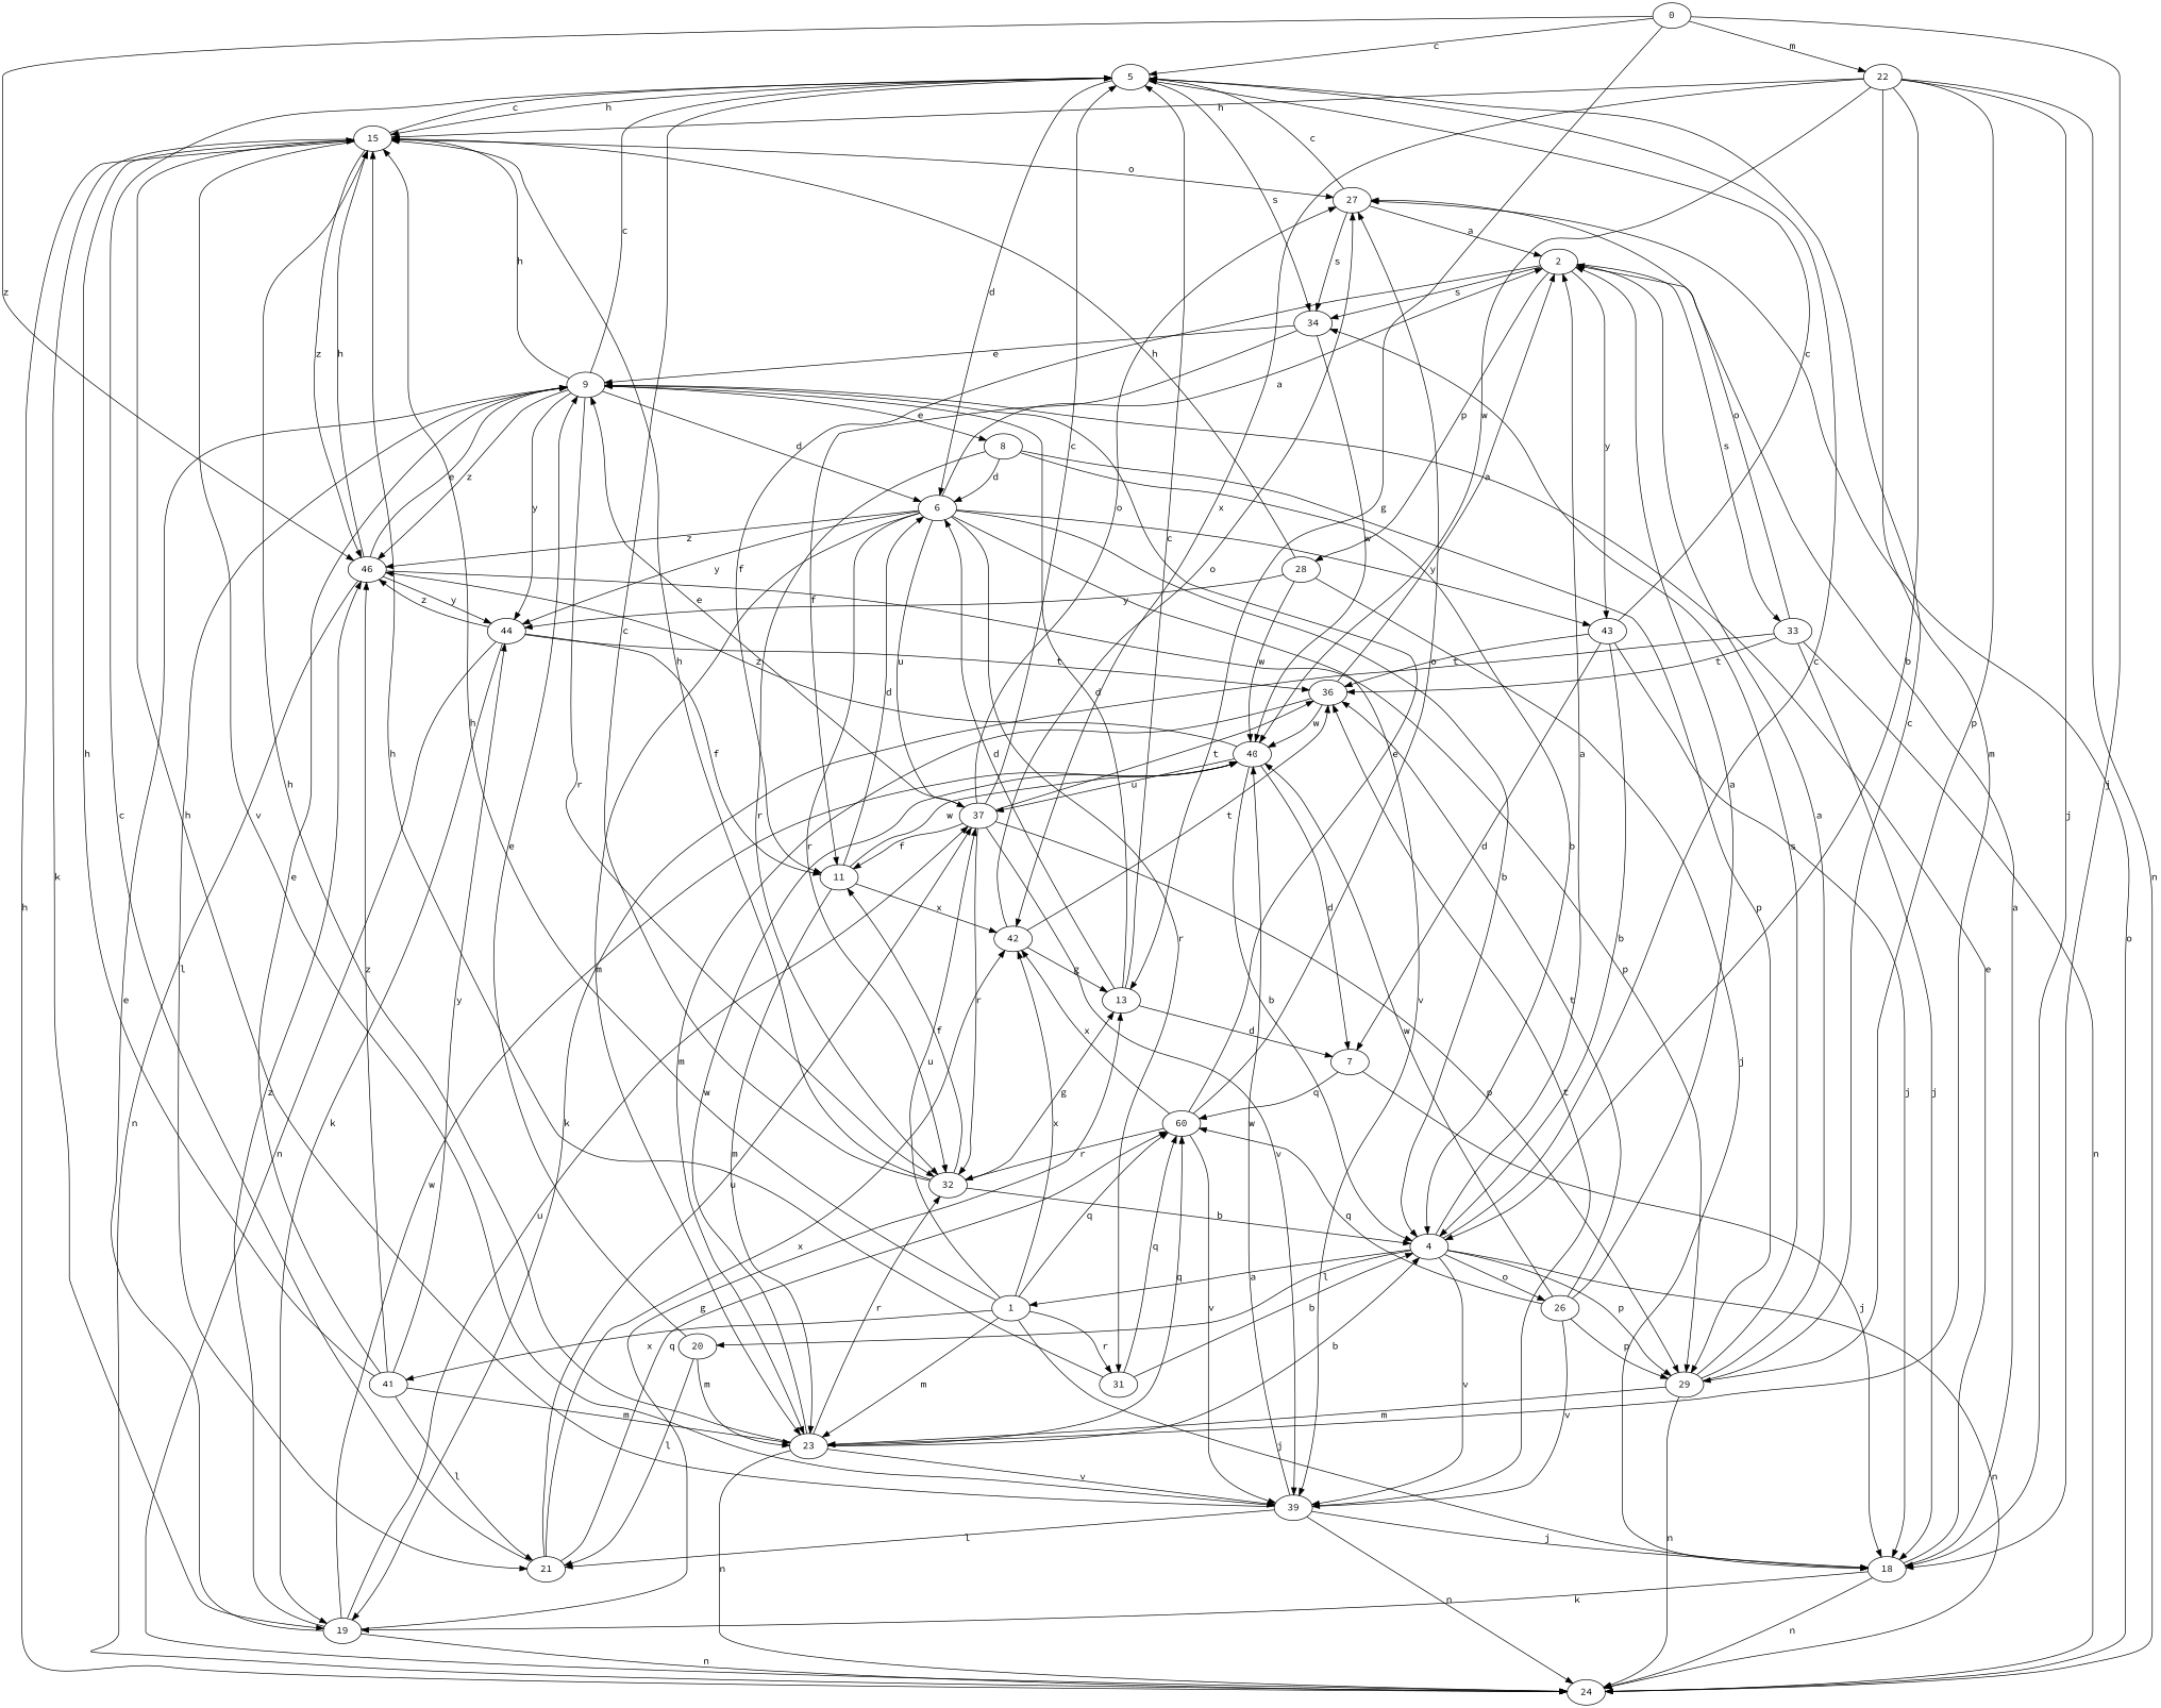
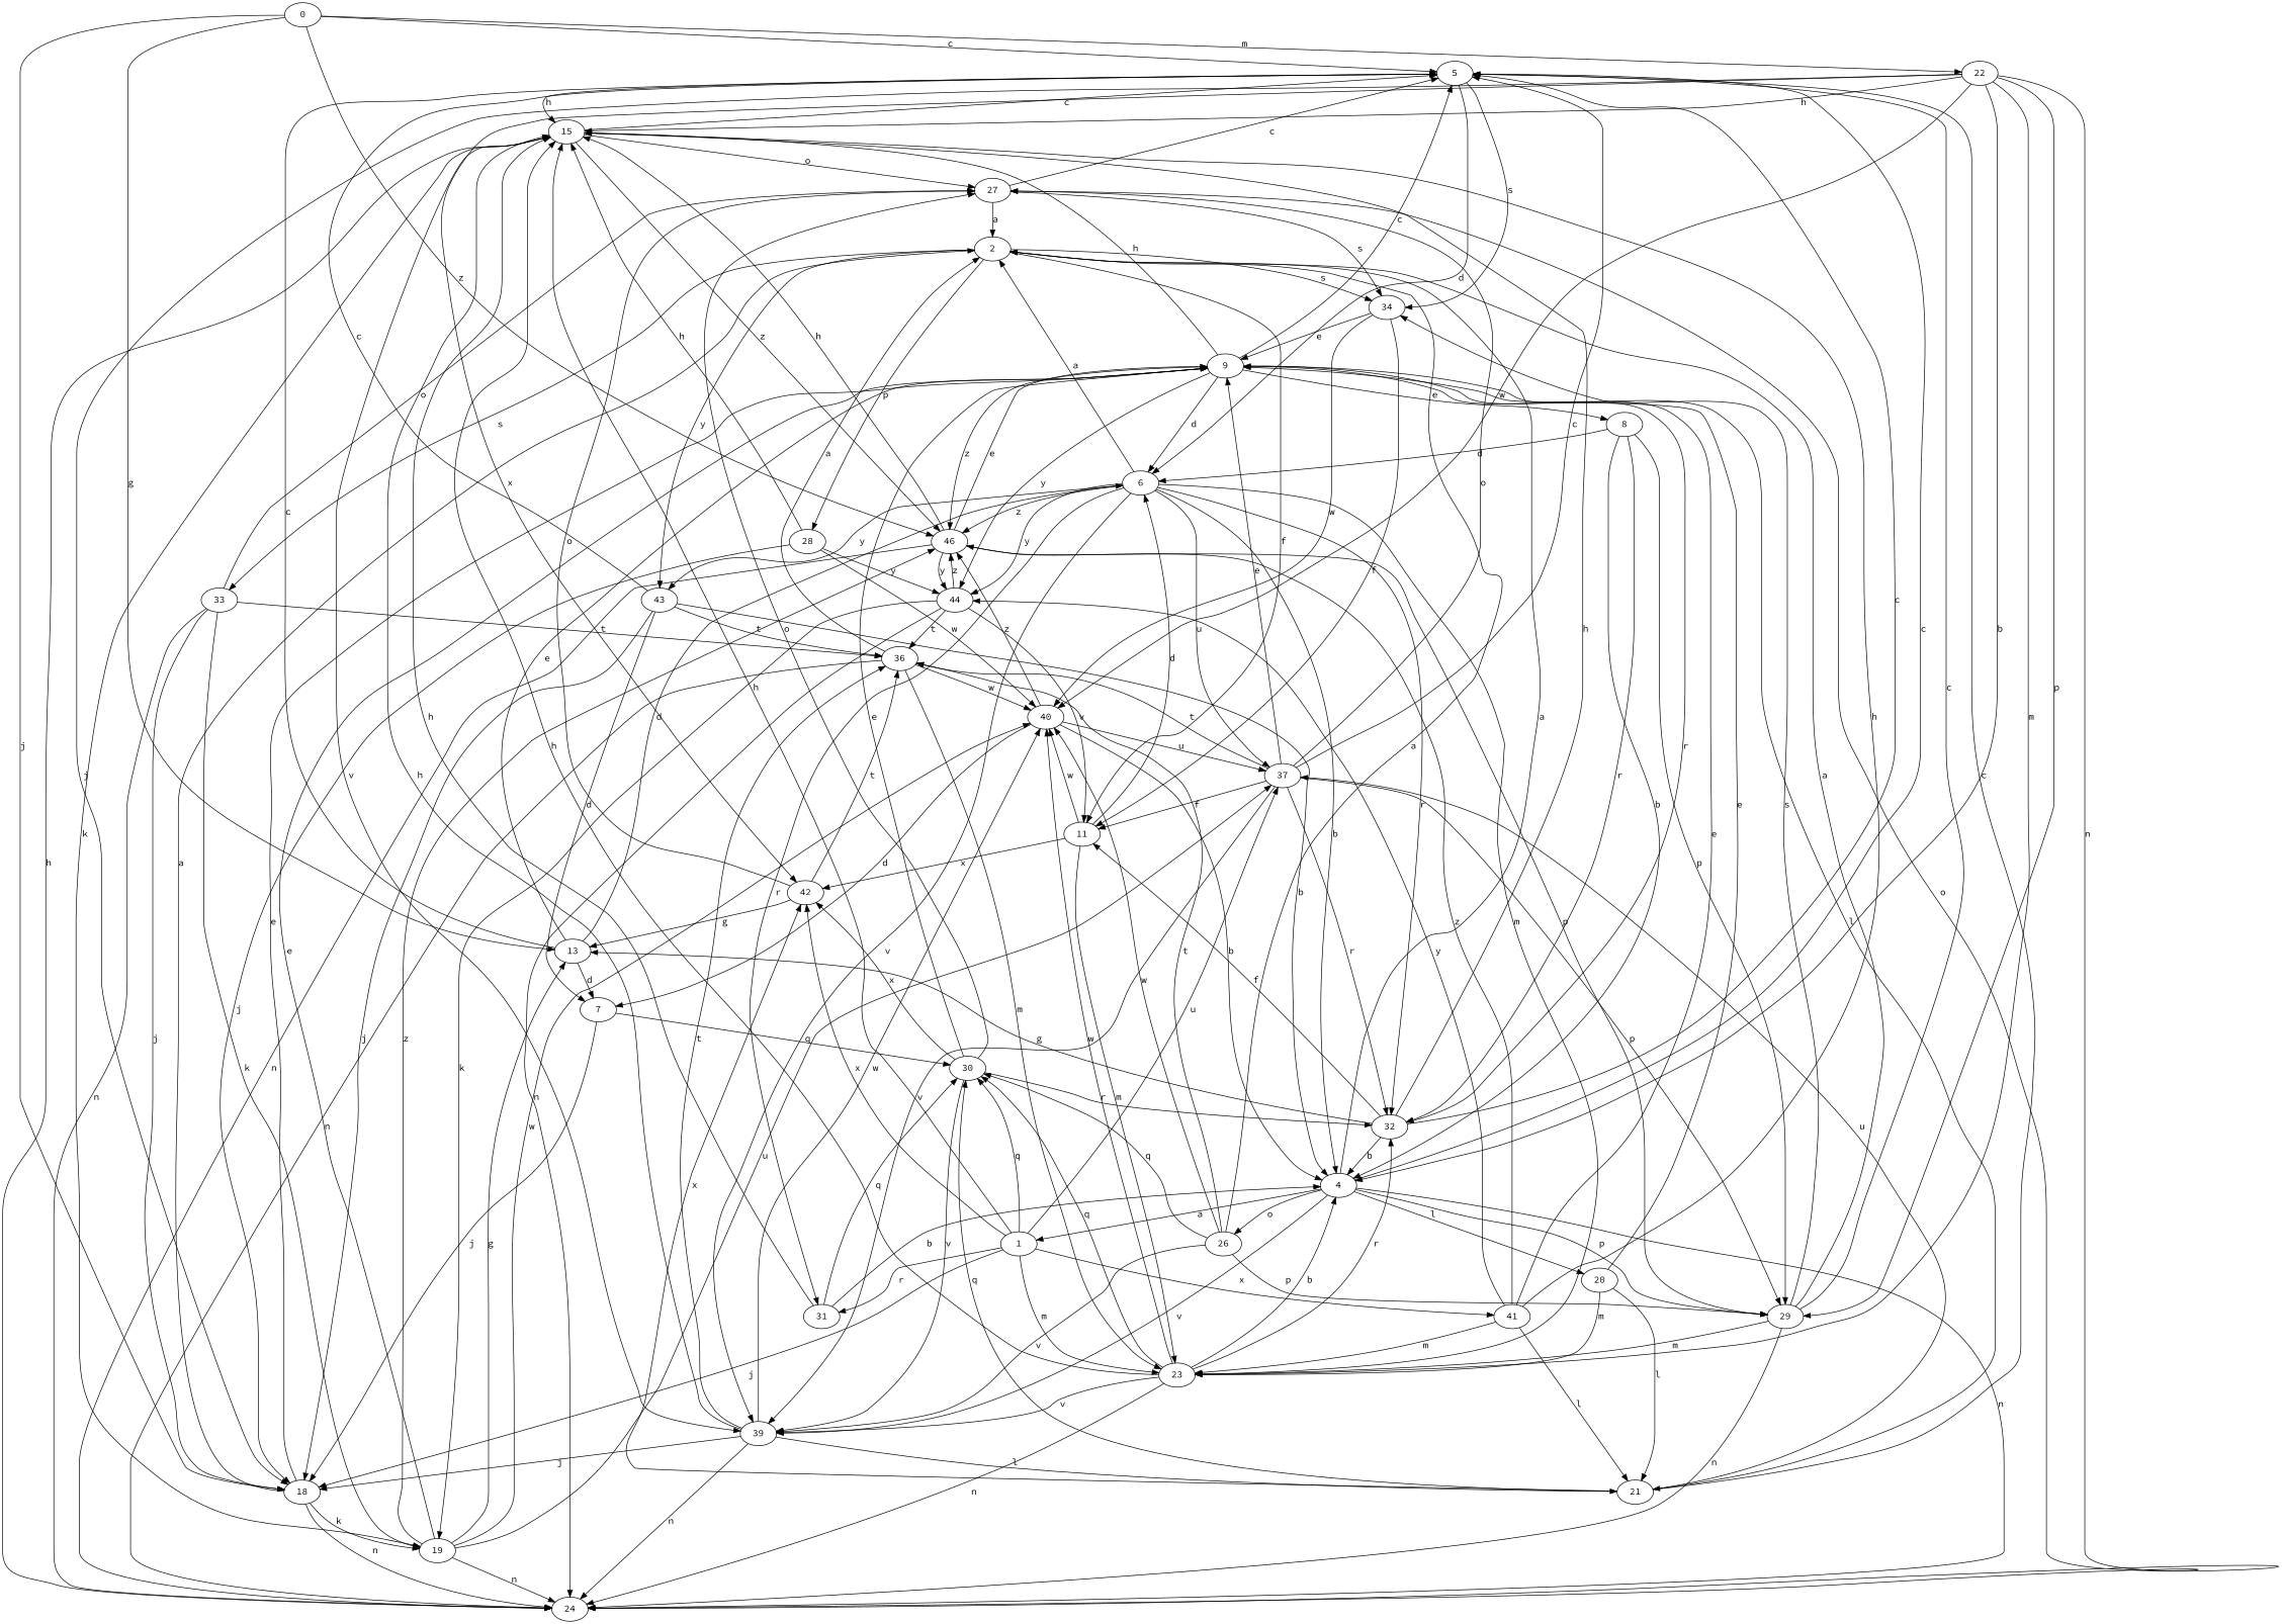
  strict digraph {
    fontname="Source Code Pro"
    node [fontname="Source Code Pro"]
    edge [fontname="Source Code Pro"]
    0
    5
    13
    18
    22
    46
    15
    34
    6
    7
    9
    2
    19
    24
    23
    42
    4
    29
    40
    44
    1
-   30 [label=60]
+   30
    31
    37
    41
    39
    27
    32
    11
    36
    21
    28
    33
    43
    20
    26
    8
    0 -> 5 [label=c]
    0 -> 13 [label=g]
    0 -> 18 [label=j]
    0 -> 22 [label=m]
    0 -> 46 [label=z]
    5 -> 15 [label=h]
    5 -> 34 [label=s]
    5 -> 6 [label=d]
    13 -> 5 [label=c]
    13 -> 6 [label=d]
    13 -> 7 [label=d]
-   13 -> 9 [label=d]
+   13 -> 9 [label=e]
    18 -> 9 [label=e]
    18 -> 2 [label=a]
    18 -> 19 [label=k]
    18 -> 24 [label=n]
    22 -> 18 [label=j]
    22 -> 15 [label=h]
    22 -> 24 [label=n]
    22 -> 23 [label=m]
    22 -> 42 [label=x]
    22 -> 4 [label=b]
    22 -> 29 [label=p]
    22 -> 40 [label=w]
    46 -> 15 [label=h]
    46 -> 9 [label=e]
    46 -> 24 [label=n]
    46 -> 29 [label=p]
    46 -> 44 [label=y]
    15 -> 5 [label=c]
    15 -> 46 [label=z]
    15 -> 19 [label=k]
    15 -> 39 [label=v]
    15 -> 27 [label=o]
    34 -> 9 [label=e]
    34 -> 40 [label=w]
    34 -> 11 [label=f]
    6 -> 46 [label=z]
    6 -> 2 [label=a]
    6 -> 23 [label=m]
    6 -> 4 [label=b]
    6 -> 44 [label=y]
    6 -> 31 [label=r]
    6 -> 37 [label=u]
    6 -> 39 [label=v]
    6 -> 32 [label=r]
    6 -> 43 [label=y]
    7 -> 18 [label=j]
    7 -> 30 [label=q]
    9 -> 5 [label=c]
    9 -> 46 [label=z]
    9 -> 15 [label=h]
    9 -> 6 [label=d]
    9 -> 44 [label=y]
    9 -> 32 [label=r]
    9 -> 21 [label=l]
    9 -> 8 [label=e]
    2 -> 34 [label=s]
    2 -> 11 [label=f]
    2 -> 28 [label=p]
    2 -> 33 [label=s]
    2 -> 43 [label=y]
    19 -> 13 [label=g]
    19 -> 46 [label=z]
    19 -> 9 [label=e]
    19 -> 24 [label=n]
    19 -> 40 [label=w]
    19 -> 37 [label=u]
    24 -> 15 [label=h]
    24 -> 27 [label=o]
    23 -> 15 [label=h]
    23 -> 24 [label=n]
    23 -> 4 [label=b]
    23 -> 40 [label=w]
    23 -> 30 [label=q]
    23 -> 39 [label=v]
    23 -> 32 [label=r]
    42 -> 13 [label=g]
    42 -> 27 [label=o]
    42 -> 36 [label=t]
    4 -> 5 [label=c]
    4 -> 2 [label=a]
    4 -> 24 [label=n]
    4 -> 29 [label=p]
    4 -> 1 [label=a]
    4 -> 39 [label=v]
    4 -> 20 [label=l]
    4 -> 26 [label=o]
    29 -> 5 [label=c]
    29 -> 34 [label=s]
    29 -> 2 [label=a]
    29 -> 24 [label=n]
    29 -> 23 [label=m]
    40 -> 46 [label=z]
    40 -> 7 [label=d]
    40 -> 4 [label=b]
    40 -> 37 [label=u]
    44 -> 46 [label=z]
    44 -> 19 [label=k]
    44 -> 24 [label=n]
-   44 -> 11 [label=f]
+   44 -> 11 [label=v]
    44 -> 36 [label=t]
    1 -> 18 [label=j]
    1 -> 15 [label=h]
    1 -> 23 [label=m]
    1 -> 42 [label=x]
    1 -> 30 [label=q]
    1 -> 31 [label=r]
    1 -> 37 [label=u]
    1 -> 41 [label=x]
    30 -> 9 [label=e]
    30 -> 42 [label=x]
    30 -> 39 [label=v]
    30 -> 27 [label=o]
    30 -> 32 [label=r]
    31 -> 15 [label=h]
    31 -> 4 [label=b]
    31 -> 30 [label=q]
    37 -> 5 [label=c]
    37 -> 9 [label=e]
    37 -> 29 [label=p]
    37 -> 39 [label=v]
    37 -> 27 [label=o]
    37 -> 32 [label=r]
    37 -> 11 [label=f]
    37 -> 36 [label=t]
    41 -> 46 [label=z]
    41 -> 15 [label=h]
    41 -> 9 [label=e]
    41 -> 23 [label=m]
    41 -> 44 [label=y]
    41 -> 21 [label=l]
    39 -> 18 [label=j]
    39 -> 15 [label=h]
    39 -> 24 [label=n]
    39 -> 40 [label=w]
    39 -> 36 [label=t]
    39 -> 21 [label=l]
    27 -> 5 [label=c]
    27 -> 34 [label=s]
    27 -> 2 [label=a]
    32 -> 5 [label=c]
    32 -> 13 [label=g]
    32 -> 15 [label=h]
    32 -> 4 [label=b]
    32 -> 11 [label=f]
    11 -> 6 [label=d]
    11 -> 23 [label=m]
    11 -> 42 [label=x]
    11 -> 40 [label=w]
    36 -> 2 [label=a]
+   36 -> 24 [label=n]
    36 -> 23 [label=m]
    36 -> 40 [label=w]
    21 -> 5 [label=c]
    21 -> 42 [label=x]
    21 -> 30 [label=q]
    21 -> 37 [label=u]
    28 -> 18 [label=j]
    28 -> 15 [label=h]
    28 -> 40 [label=w]
    28 -> 44 [label=y]
    33 -> 18 [label=j]
    33 -> 19 [label=k]
    33 -> 24 [label=n]
    33 -> 27 [label=o]
    33 -> 36 [label=t]
    43 -> 5 [label=c]
    43 -> 18 [label=j]
    43 -> 7 [label=d]
    43 -> 4 [label=b]
    43 -> 36 [label=t]
    20 -> 9 [label=e]
    20 -> 23 [label=m]
    20 -> 21 [label=l]
    26 -> 2 [label=a]
    26 -> 29 [label=p]
    26 -> 40 [label=w]
    26 -> 30 [label=q]
    26 -> 39 [label=v]
    26 -> 36 [label=t]
    8 -> 6 [label=d]
    8 -> 4 [label=b]
    8 -> 29 [label=p]
    8 -> 32 [label=r]
  }
